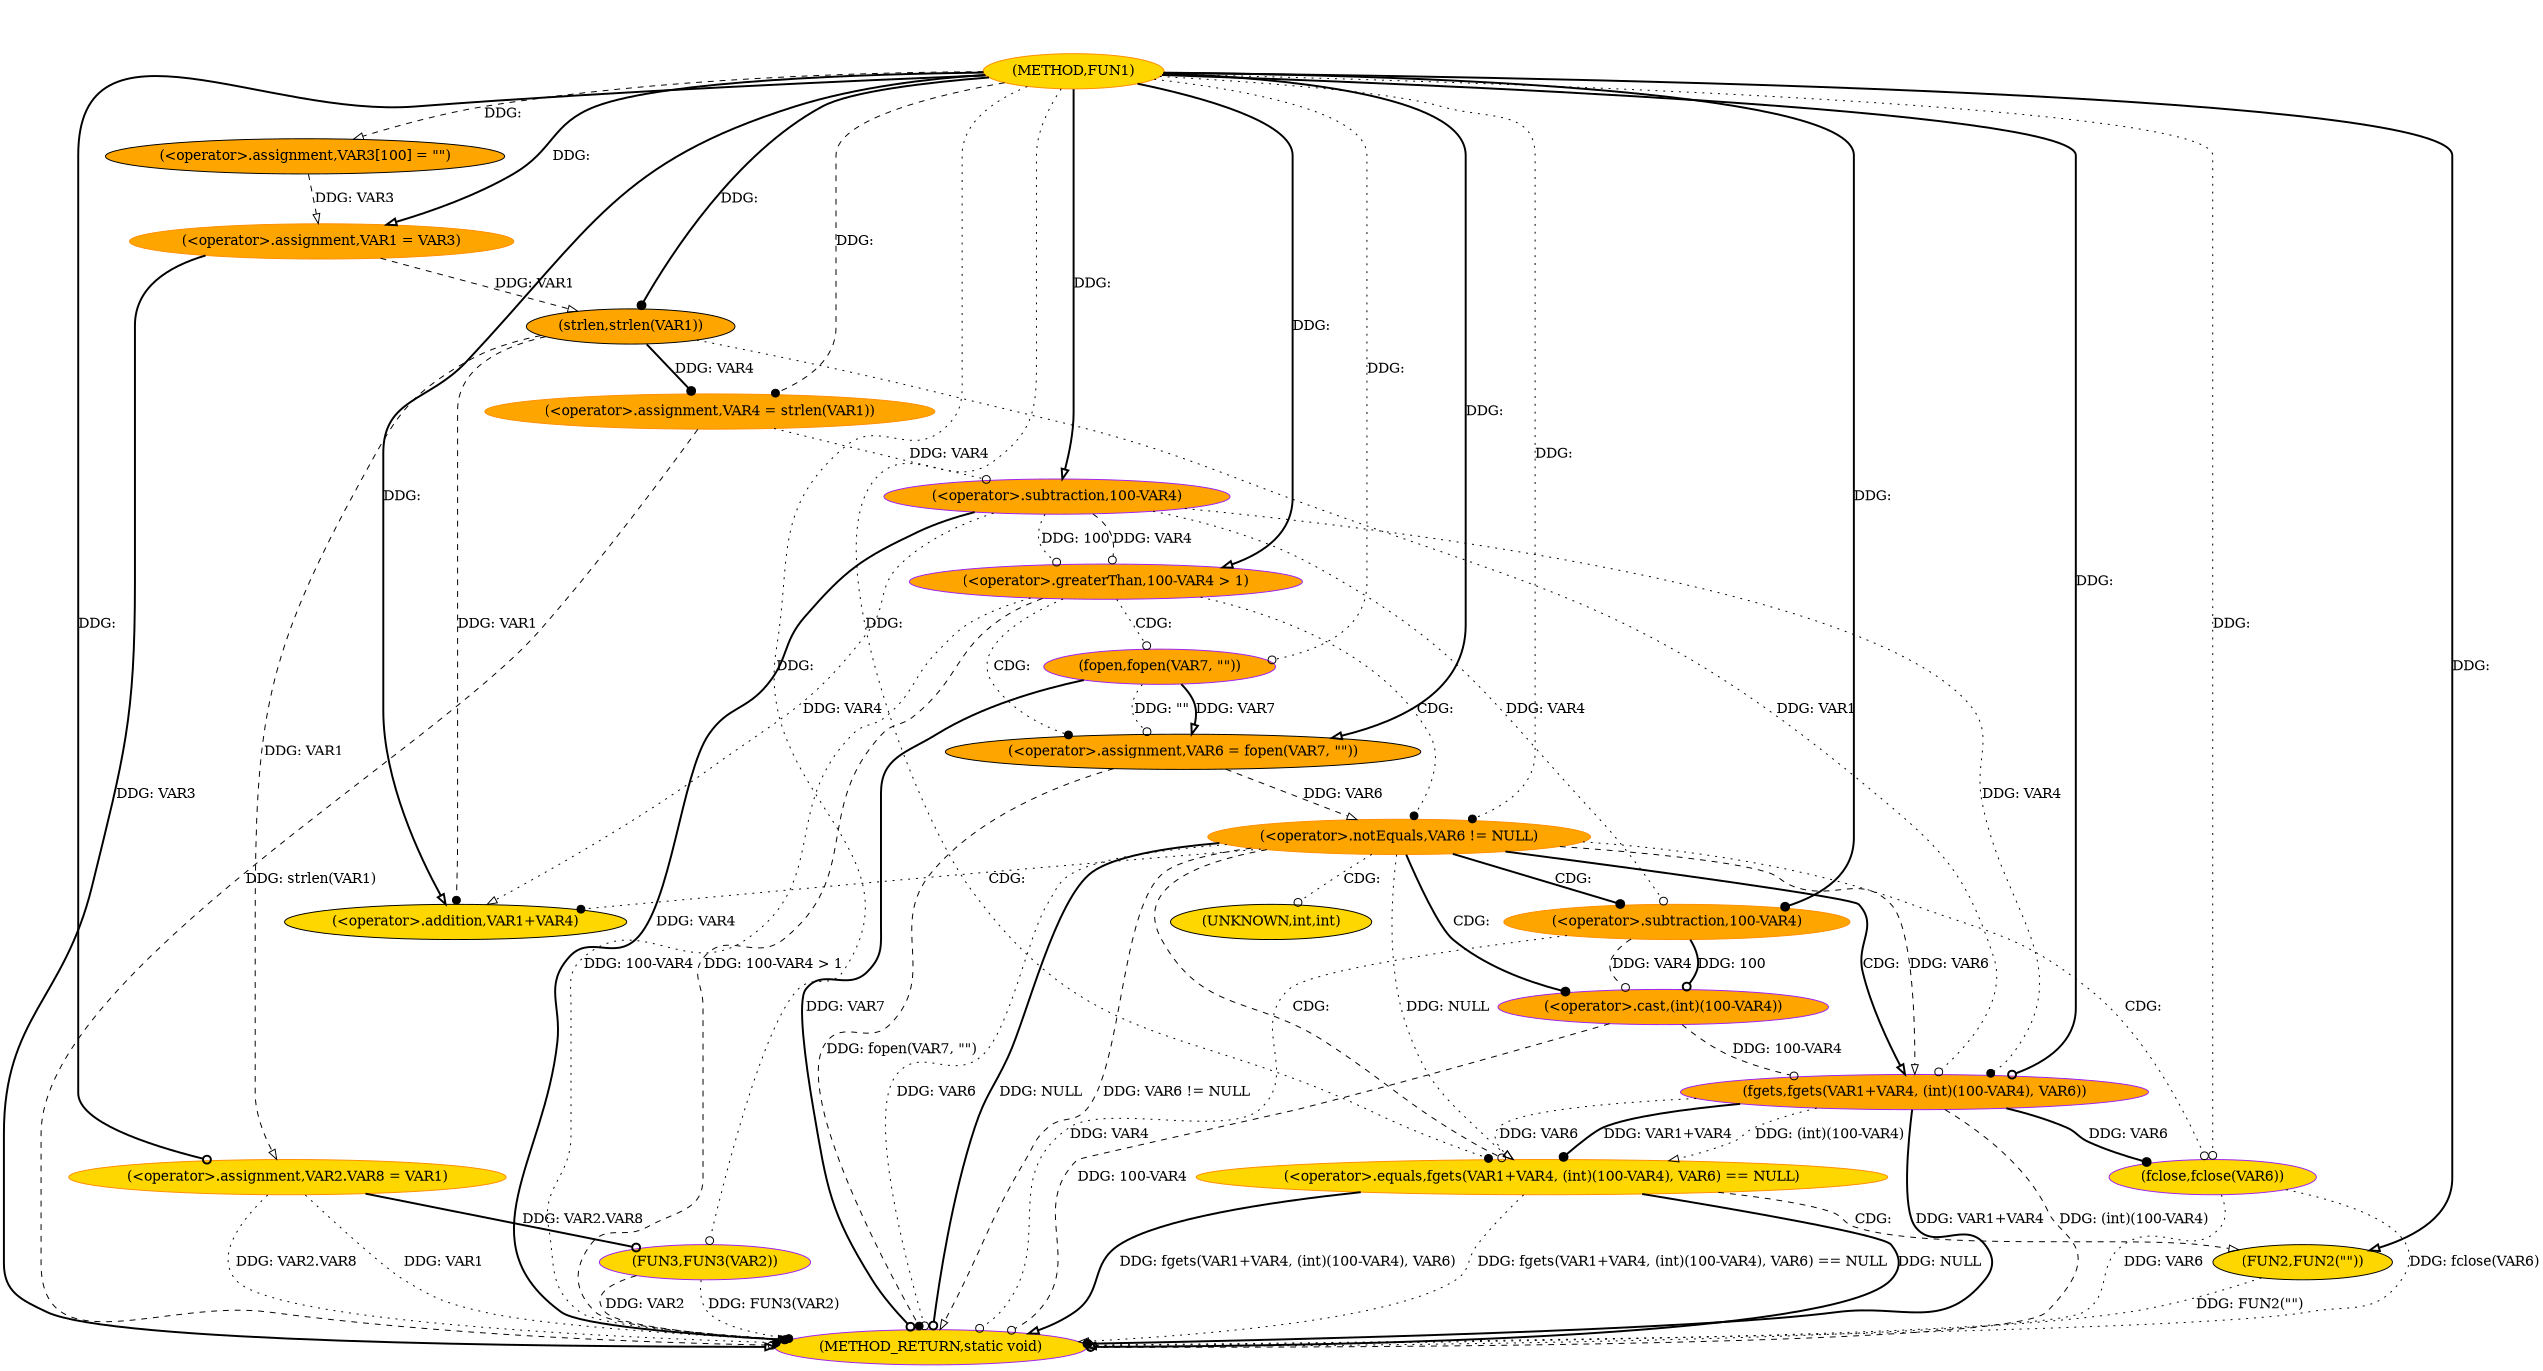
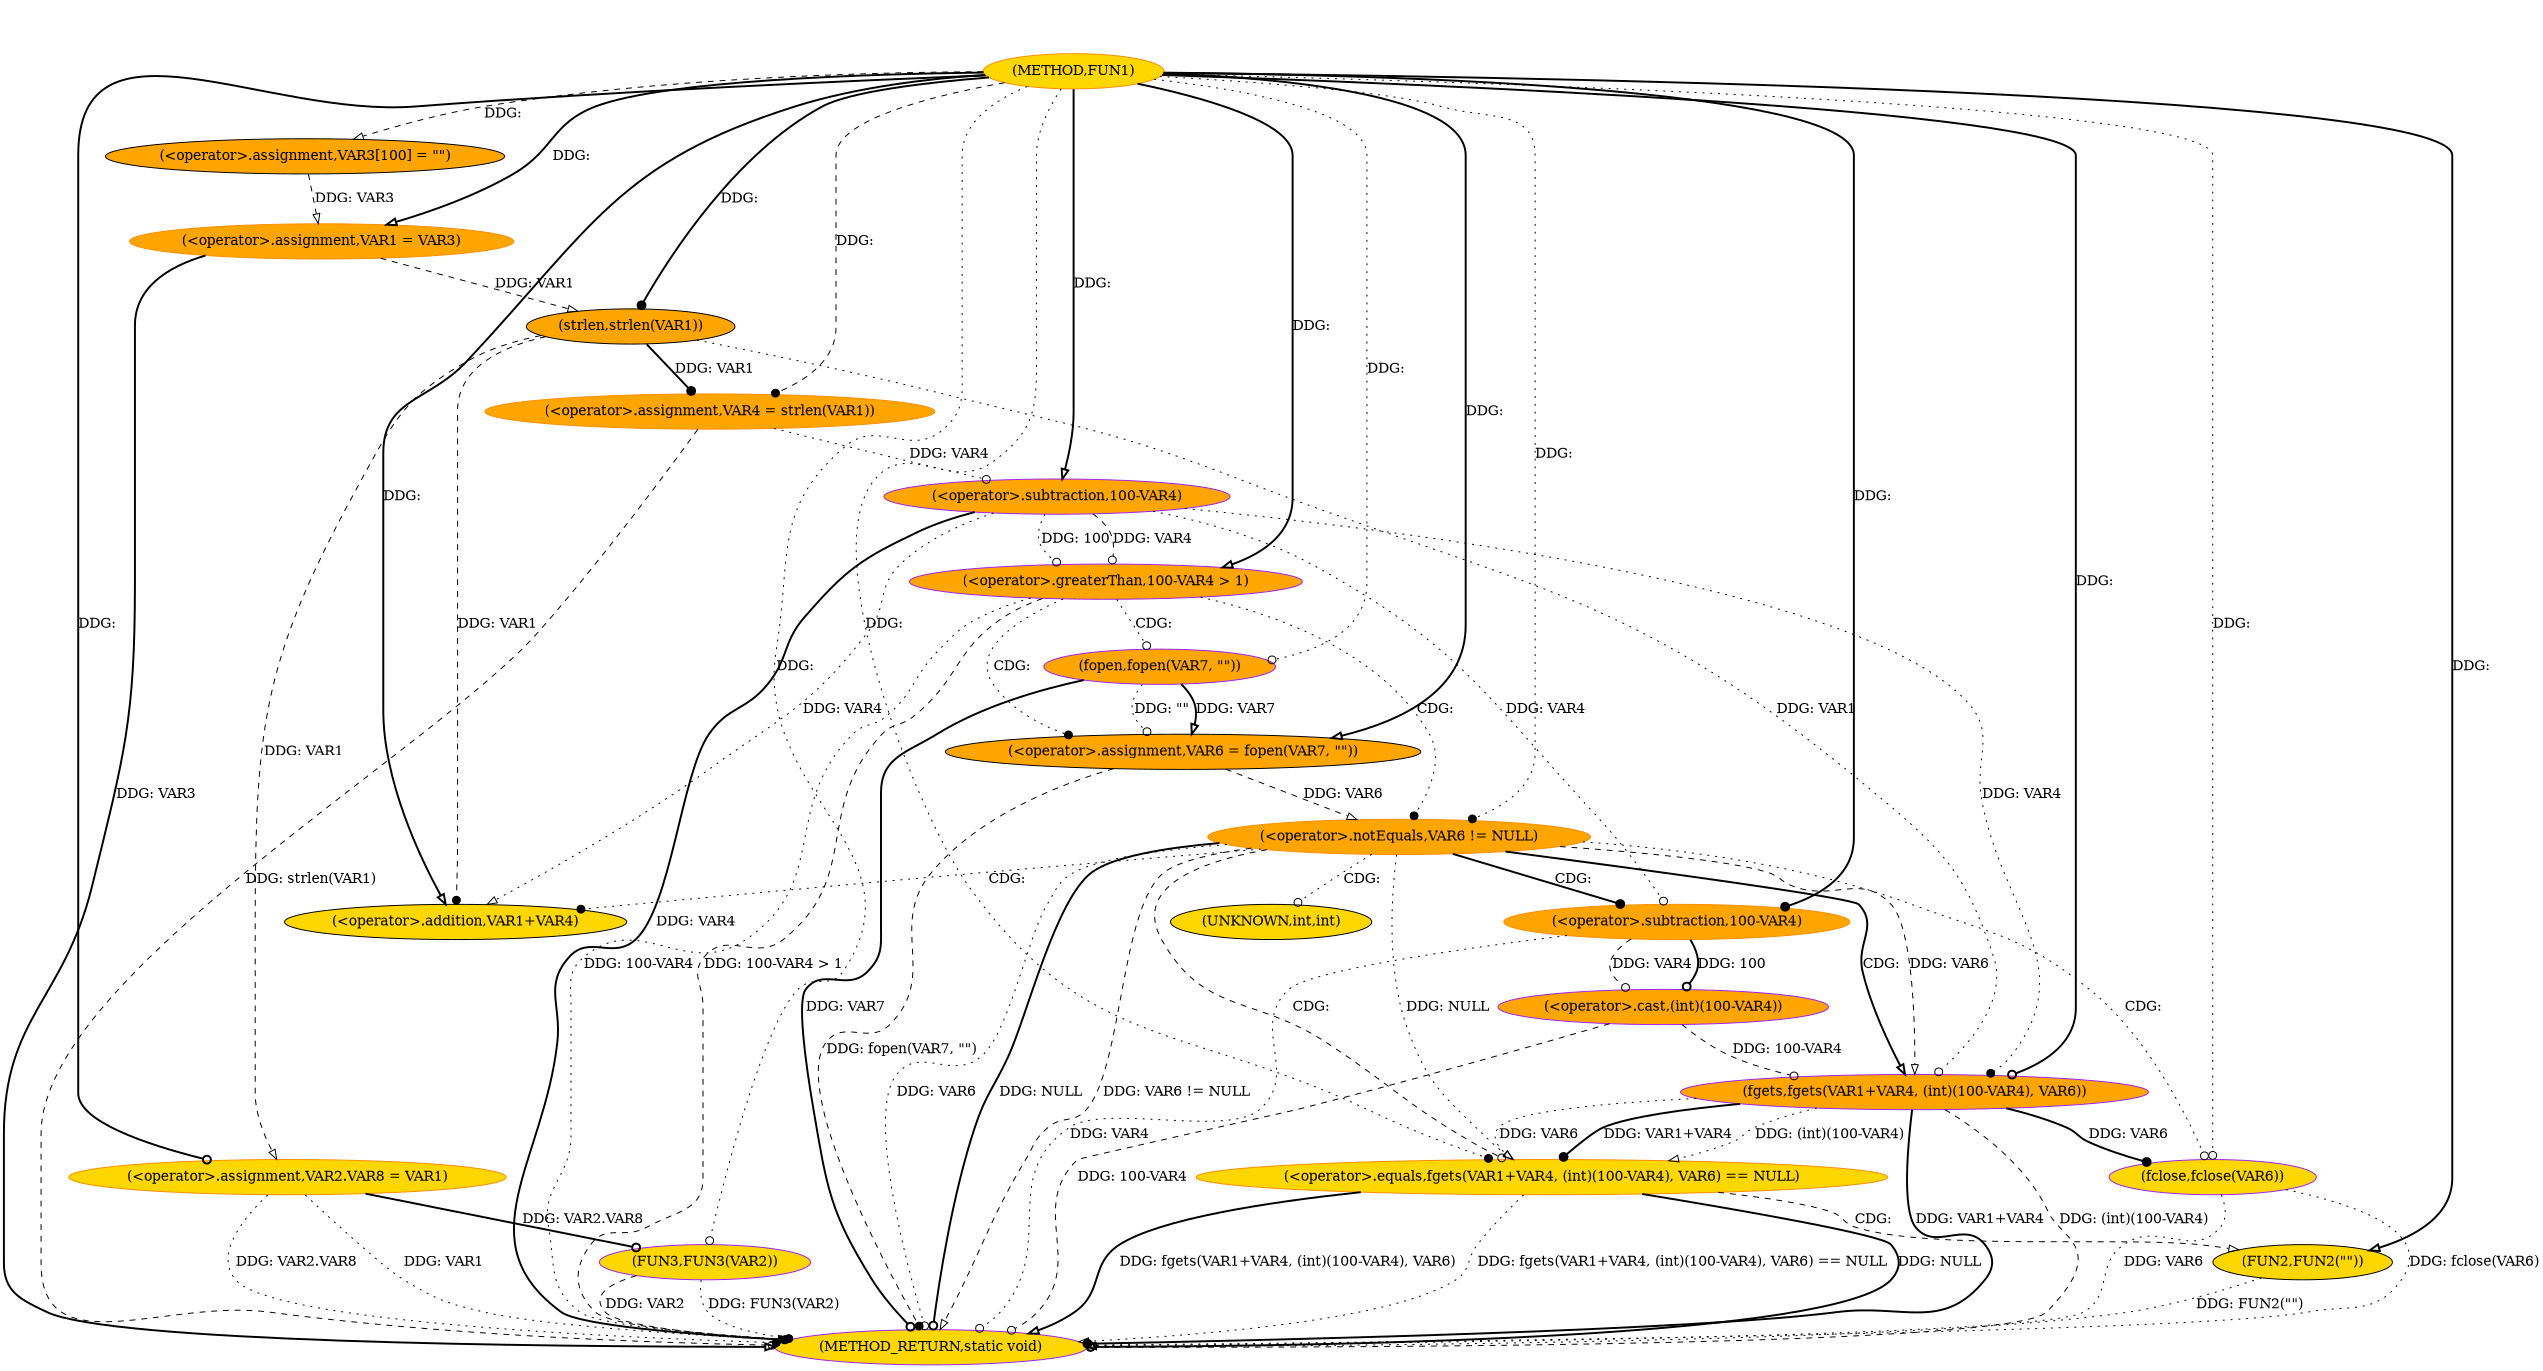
  digraph {
    node [color=purple fillcolor=orange style=filled]
    edge [arrowhead=onormal style=dotted]
    n1 [color=darkorange fillcolor=gold label="(METHOD,FUN1)"]
    n2 [color=black label="(<operator>.assignment,VAR3[100] = \"\")"]
    n3 [color=darkorange label="(<operator>.assignment,VAR1 = VAR3)"]
    n4 [color=darkorange label="(<operator>.assignment,VAR4 = strlen(VAR1))"]
    n5 [color=black label="(strlen,strlen(VAR1))"]
    n6 [label="(<operator>.greaterThan,100-VAR4 > 1)"]
    n7 [label="(<operator>.subtraction,100-VAR4)"]
    n8 [color=black label="(<operator>.assignment,VAR6 = fopen(VAR7, \"\"))"]
    n9 [label="(fopen,fopen(VAR7, \"\"))"]
    n10 [color=darkorange label="(<operator>.notEquals,VAR6 != NULL)"]
    n11 [color=darkorange fillcolor=gold label="(<operator>.equals,fgets(VAR1+VAR4, (int)(100-VAR4), VAR6) == NULL)"]
    n12 [label="(fgets,fgets(VAR1+VAR4, (int)(100-VAR4), VAR6))"]
    n13 [color=black fillcolor=gold label="(<operator>.addition,VAR1+VAR4)"]
    n14 [color=darkorange label="(<operator>.subtraction,100-VAR4)"]
    n15 [color=black fillcolor=gold label="(FUN2,FUN2(\"\"))"]
    n16 [fillcolor=gold label="(fclose,fclose(VAR6))"]
    n17 [color=darkorange fillcolor=gold label="(<operator>.assignment,VAR2.VAR8 = VAR1)"]
    n18 [fillcolor=gold label="(FUN3,FUN3(VAR2))"]
    n19 [fillcolor=gold label="(METHOD_RETURN,static void)"]
    n20 [label="(<operator>.cast,(int)(100-VAR4))"]
    n21 [color=black fillcolor=gold label="(UNKNOWN,int,int)"]
    n1 -> n2 [label="DDG: " style=dashed]
    n1 -> n3 [label="DDG: " style=bold]
    n1 -> n4 [arrowhead=dot label="DDG: " style=dashed]
    n1 -> n5 [arrowhead=dot label="DDG: " style=bold]
    n1 -> n6 [label="DDG: " style=bold]
    n1 -> n7 [label="DDG: " style=bold]
    n1 -> n8 [label="DDG: " style=bold]
    n1 -> n9 [arrowhead=odot label="DDG: "]
    n1 -> n10 [arrowhead=dot label="DDG: "]
    n1 -> n11 [arrowhead=dot label="DDG: "]
    n1 -> n12 [arrowhead=odot label="DDG: " style=bold]
    n1 -> n13 [label="DDG: " style=bold]
    n1 -> n14 [arrowhead=dot label="DDG: " style=bold]
    n1 -> n15 [label="DDG: " style=bold]
    n1 -> n16 [arrowhead=odot label="DDG: "]
    n1 -> n17 [arrowhead=odot label="DDG: " style=bold]
    n1 -> n18 [arrowhead=odot label="DDG: "]
    n2 -> n3 [label="DDG: VAR3" style=dashed]
    n3 -> n5 [label="DDG: VAR1" style=dashed]
    n3 -> n19 [label="DDG: VAR3" style=bold]
    n4 -> n7 [arrowhead=odot label="DDG: VAR4"]
    n4 -> n19 [arrowhead=odot label="DDG: strlen(VAR1)" style=dashed]
-   n5 -> n4 [arrowhead=dot label="DDG: VAR4" style=bold]
+   n5 -> n4 [arrowhead=dot label="DDG: VAR1" style=bold]
    n5 -> n12 [arrowhead=odot label="DDG: VAR1"]
    n5 -> n13 [arrowhead=dot label="DDG: VAR1" style=dashed]
    n5 -> n17 [label="DDG: VAR1" style=dashed]
    n6 -> n8 [arrowhead=dot label="CDG: "]
    n6 -> n9 [arrowhead=odot label="CDG: "]
    n6 -> n10 [arrowhead=dot label="CDG: "]
    n6 -> n19 [arrowhead=dot label="DDG: 100-VAR4 > 1" style=dashed]
    n6 -> n19 [label="DDG: 100-VAR4"]
    n7 -> n6 [arrowhead=odot label="DDG: 100"]
    n7 -> n6 [arrowhead=odot label="DDG: VAR4" style=dashed]
    n7 -> n12 [arrowhead=dot label="DDG: VAR4"]
    n7 -> n13 [label="DDG: VAR4"]
    n7 -> n14 [arrowhead=odot label="DDG: VAR4"]
    n7 -> n19 [label="DDG: VAR4" style=bold]
    n8 -> n10 [label="DDG: VAR6" style=dashed]
    n8 -> n19 [arrowhead=dot label="DDG: fopen(VAR7, \"\")" style=dashed]
    n9 -> n8 [label="DDG: VAR7" style=bold]
    n9 -> n8 [arrowhead=odot label="DDG: \"\""]
    n9 -> n19 [arrowhead=odot label="DDG: VAR7" style=bold]
    n10 -> n11 [label="DDG: NULL"]
    n10 -> n11 [arrowhead=odot label="CDG: " style=dashed]
    n10 -> n12 [label="DDG: VAR6" style=dashed]
    n10 -> n12 [label="CDG: " style=bold]
    n10 -> n13 [arrowhead=dot label="CDG: "]
    n10 -> n14 [arrowhead=dot label="CDG: " style=bold]
    n10 -> n16 [arrowhead=odot label="CDG: "]
    n10 -> n19 [arrowhead=odot label="DDG: NULL" style=bold]
    n10 -> n19 [label="DDG: VAR6 != NULL" style=dashed]
    n10 -> n19 [arrowhead=odot label="DDG: VAR6"]
-   n10 -> n20 [arrowhead=dot label="CDG: " style=bold]
    n10 -> n21 [arrowhead=odot label="CDG: "]
    n11 -> n15 [label="CDG: " style=dashed]
    n11 -> n19 [arrowhead=odot label="DDG: NULL" style=bold]
    n11 -> n19 [label="DDG: fgets(VAR1+VAR4, (int)(100-VAR4), VAR6)" style=bold]
    n11 -> n19 [label="DDG: fgets(VAR1+VAR4, (int)(100-VAR4), VAR6) == NULL"]
    n12 -> n11 [arrowhead=dot label="DDG: VAR1+VAR4" style=bold]
    n12 -> n11 [label="DDG: (int)(100-VAR4)"]
    n12 -> n11 [label="DDG: VAR6"]
    n12 -> n16 [arrowhead=dot label="DDG: VAR6" style=bold]
    n12 -> n19 [arrowhead=odot label="DDG: (int)(100-VAR4)" style=dashed]
    n12 -> n19 [arrowhead=dot label="DDG: VAR1+VAR4" style=bold]
    n14 -> n19 [arrowhead=odot label="DDG: VAR4"]
    n14 -> n20 [arrowhead=odot label="DDG: 100" style=bold]
    n14 -> n20 [arrowhead=odot label="DDG: VAR4" style=dashed]
    n15 -> n19 [label="DDG: FUN2(\"\")"]
    n16 -> n19 [arrowhead=odot label="DDG: fclose(VAR6)"]
    n16 -> n19 [label="DDG: VAR6"]
    n17 -> n18 [arrowhead=odot label="DDG: VAR2.VAR8" style=bold]
    n17 -> n19 [arrowhead=dot label="DDG: VAR1"]
    n17 -> n19 [arrowhead=dot label="DDG: VAR2.VAR8"]
    n18 -> n19 [label="DDG: VAR2" style=dashed]
    n18 -> n19 [arrowhead=dot label="DDG: FUN3(VAR2)"]
    n20 -> n12 [arrowhead=odot label="DDG: 100-VAR4" style=dashed]
    n20 -> n19 [arrowhead=odot label="DDG: 100-VAR4" style=dashed]
  }
